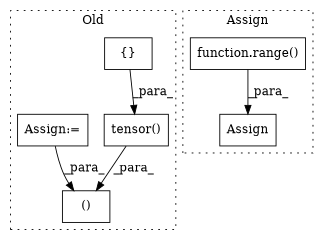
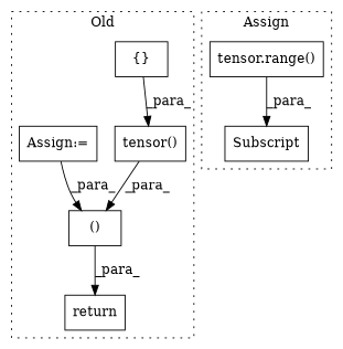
  digraph {
    node [a=75 shape=box]
    n1 [l="13,18" label="tensor()" s="4369,4388"]
    n2 [a=59 l="1,0" label="{}" s="4382,4387"]
    n3 [a=54 l=39 label="()" s=4367]
    n4 [a=68 l=3 label="Assign:=" s=4287]
-   n6 [l="6,1" label="function.range()" s="5130,5148"]
-   n7 [a=63 l="14,0" label=Assign s="5170,0"]
+   n5 [a=93 l=7 label=return s=4327]
+   n6 [l="6,1" label="tensor.range()" s="5130,5148"]
+   n7 [a=63 l="14,0" label=Subscript s="5170,0"]
    subgraph cluster_1 {
      label=Old
      style=dotted
      n1
      n2
      n3
      n4
+     n5
    }
    subgraph cluster_2 {
      label=Assign
      style=dotted
      n6
      n7
    }
    n1 -> n3 [label=_para_]
    n2 -> n1 [label=_para_]
+   n3 -> n5 [label=_para_]
    n4 -> n3 [label=_para_]
    n6 -> n7 [label=_para_]
  }
